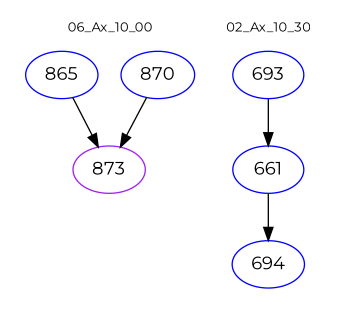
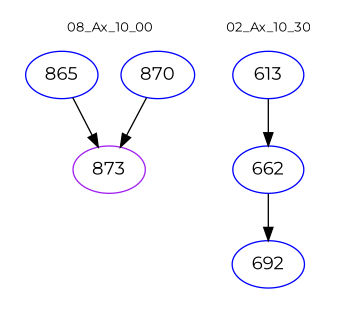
  digraph {
    fontname=Montserrat
    node [color=blue fontname=Montserrat]
    edge [color=black fontname=Montserrat]
    n1 [label=870]
    n2 [label=865]
    n3 [color=purple label=873]
-   n4 [label=693]
-   n5 [label=661]
-   n6 [label=694]
+   n4 [label=613]
+   n5 [label=662]
+   n6 [label=692]
    subgraph cluster_1 {
      color=white
      fontsize=10
-     label="06_Ax_10_00"
+     label="08_Ax_10_00"
      n1
      n2
      n3
    }
    subgraph cluster_2 {
      color=white
      fontsize=10
      label="02_Ax_10_30"
      n4
      n5
      n6
    }
    n1 -> n3
    n2 -> n3
    n4 -> n5
    n5 -> n6
  }
